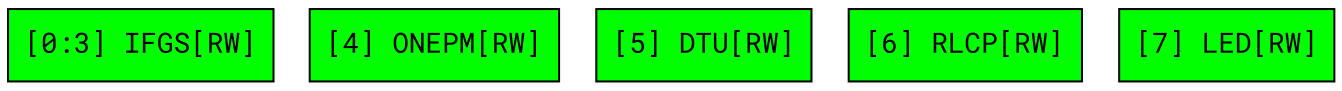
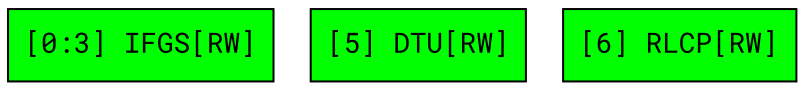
  digraph {
    fontname="Roboto Mono"
    node [fillcolor=green shape=record style=filled fontname="Roboto Mono"]
    n1 [label="[0:3] IFGS[RW]"]
-   n2 [label="[4] ONEPM[RW]"]
    n3 [label="[5] DTU[RW]"]
    n4 [label="[6] RLCP[RW]"]
-   n5 [label="[7] LED[RW]"]
  }
